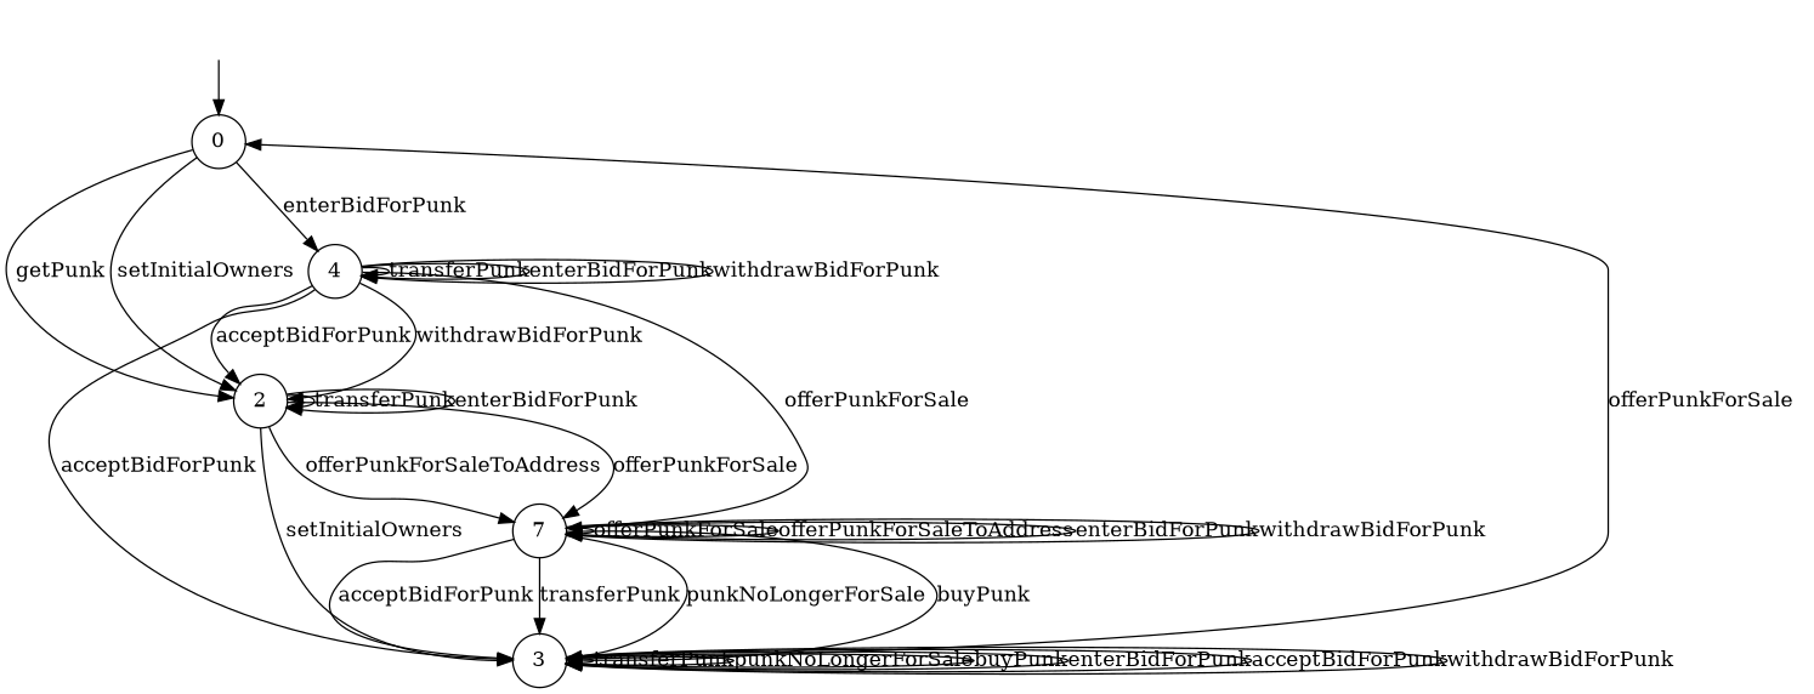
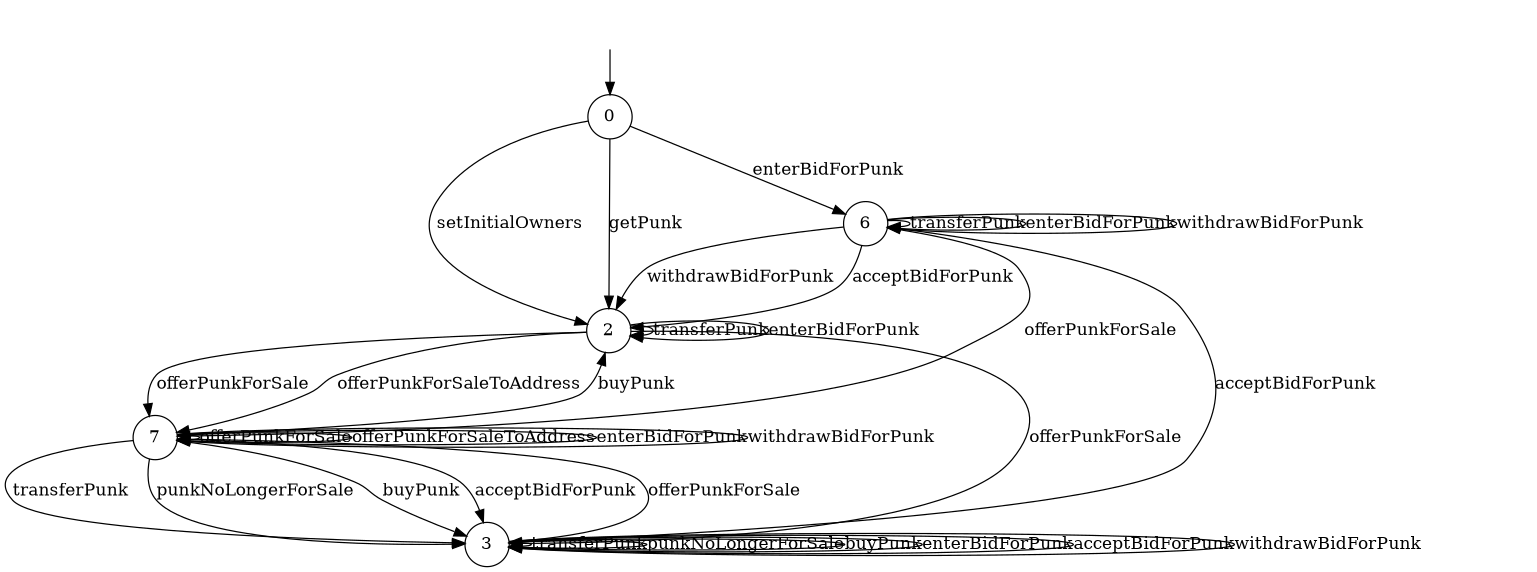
  digraph {
    rankdir=TB
    node [shape=circle]
    "" [shape=plaintext]
    n2 [label=0]
-   n3 [label=4]
+   n3 [label=6]
    n4 [label=2]
    n5 [label=7]
    n6 [label=3]
    "" -> n2
    n2 -> n3 [label=enterBidForPunk]
    n2 -> n4 [label=setInitialOwners]
    n2 -> n4 [label=getPunk]
    n3 -> n3 [label=transferPunk]
    n3 -> n3 [label=enterBidForPunk]
    n3 -> n3 [label=withdrawBidForPunk]
    n3 -> n4 [label=acceptBidForPunk]
    n3 -> n4 [label=withdrawBidForPunk]
    n3 -> n5 [label=offerPunkForSale]
    n3 -> n6 [label=acceptBidForPunk]
    n4 -> n4 [label=transferPunk]
    n4 -> n4 [label=enterBidForPunk]
    n4 -> n5 [label=offerPunkForSale]
    n4 -> n5 [label=offerPunkForSaleToAddress]
-   n4 -> n6 [label=setInitialOwners]
+   n4 -> n6 [label=offerPunkForSale]
+   n5 -> n4 [label=buyPunk]
    n5 -> n5 [label=offerPunkForSale]
    n5 -> n5 [label=offerPunkForSaleToAddress]
    n5 -> n5 [label=enterBidForPunk]
    n5 -> n5 [label=withdrawBidForPunk]
    n5 -> n6 [label=transferPunk]
    n5 -> n6 [label=punkNoLongerForSale]
    n5 -> n6 [label=buyPunk]
    n5 -> n6 [label=acceptBidForPunk]
-   n6 -> n2 [label=offerPunkForSale]
+   n6 -> n5 [label=offerPunkForSale]
    n6 -> n6 [label=transferPunk]
    n6 -> n6 [label=punkNoLongerForSale]
    n6 -> n6 [label=buyPunk]
    n6 -> n6 [label=enterBidForPunk]
    n6 -> n6 [label=acceptBidForPunk]
    n6 -> n6 [label=withdrawBidForPunk]
  }
